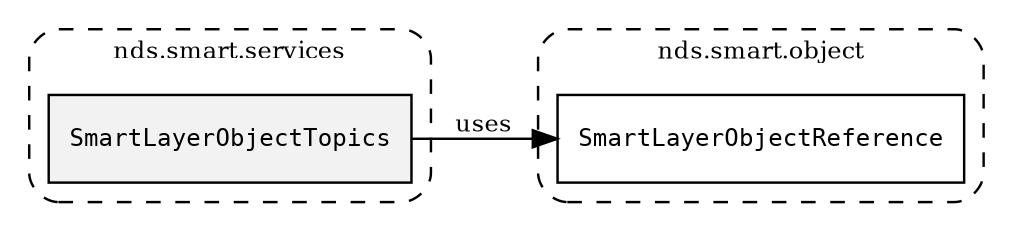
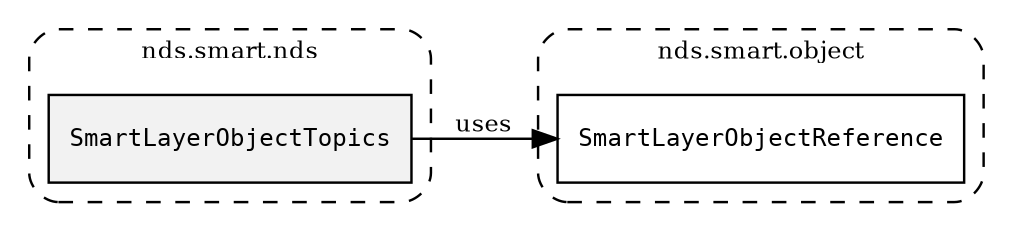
  digraph {
    fontsize=10
    rankdir=LR
    node [fontsize=10 shape=box]
    n1 [fillcolor="#0000000D" label=<<font face="monospace"><table align="center" border="0" cellspacing="0" cellpadding="0"><tr><td href="../../../content/packages/nds.smart.services.html#Pubsub-SmartLayerObjectTopics" title="Pubsub defined in nds.smart.services">SmartLayerObjectTopics</td></tr></table></font>> style=filled]
    n2 [label=<<font face="monospace"><table align="center" border="0" cellspacing="0" cellpadding="0"><tr><td href="../../../content/packages/nds.smart.object.html#Structure-SmartLayerObjectReference" title="Structure defined in nds.smart.object">SmartLayerObjectReference</td></tr></table></font>>]
    subgraph cluster_1 {
-     label="nds.smart.services"
+     label="nds.smart.nds"
      style="dashed, rounded"
      n1
    }
    subgraph cluster_2 {
      label="nds.smart.object"
      style="dashed, rounded"
      n2
    }
    n1 -> n2 [fontsize=10 label=uses]
  }
